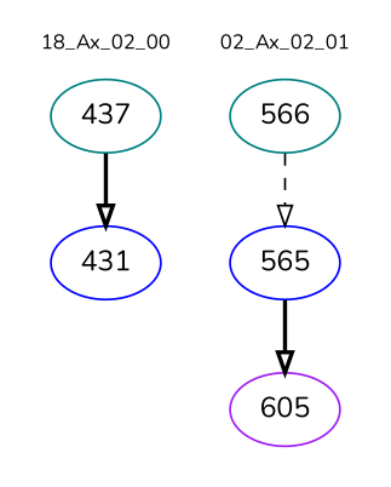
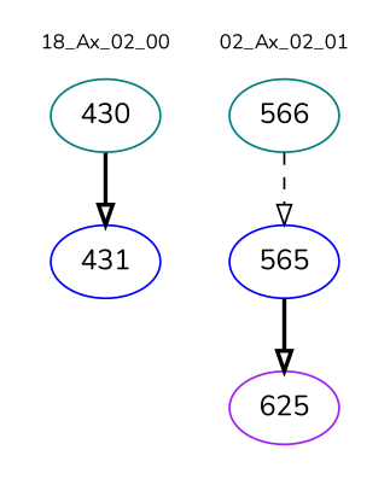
  digraph {
    fontname=Nunito
    node [color=teal fontname=Nunito]
    edge [arrowhead=onormal color=black fontname=Nunito style=bold]
-   n1 [label=437]
+   n1 [label=430]
    n2 [color=blue label=431]
    n3 [label=566]
    n4 [color=blue label=565]
-   n5 [color=purple label=605]
+   n5 [color=purple label=625]
    subgraph cluster_1 {
      color=white
      fontsize=10
      label="18_Ax_02_00"
      n1
      n2
    }
    subgraph cluster_2 {
      color=white
      fontsize=10
      label="02_Ax_02_01"
      n3
      n4
      n5
    }
    n1 -> n2
    n3 -> n4 [style=dashed]
    n4 -> n5
  }
